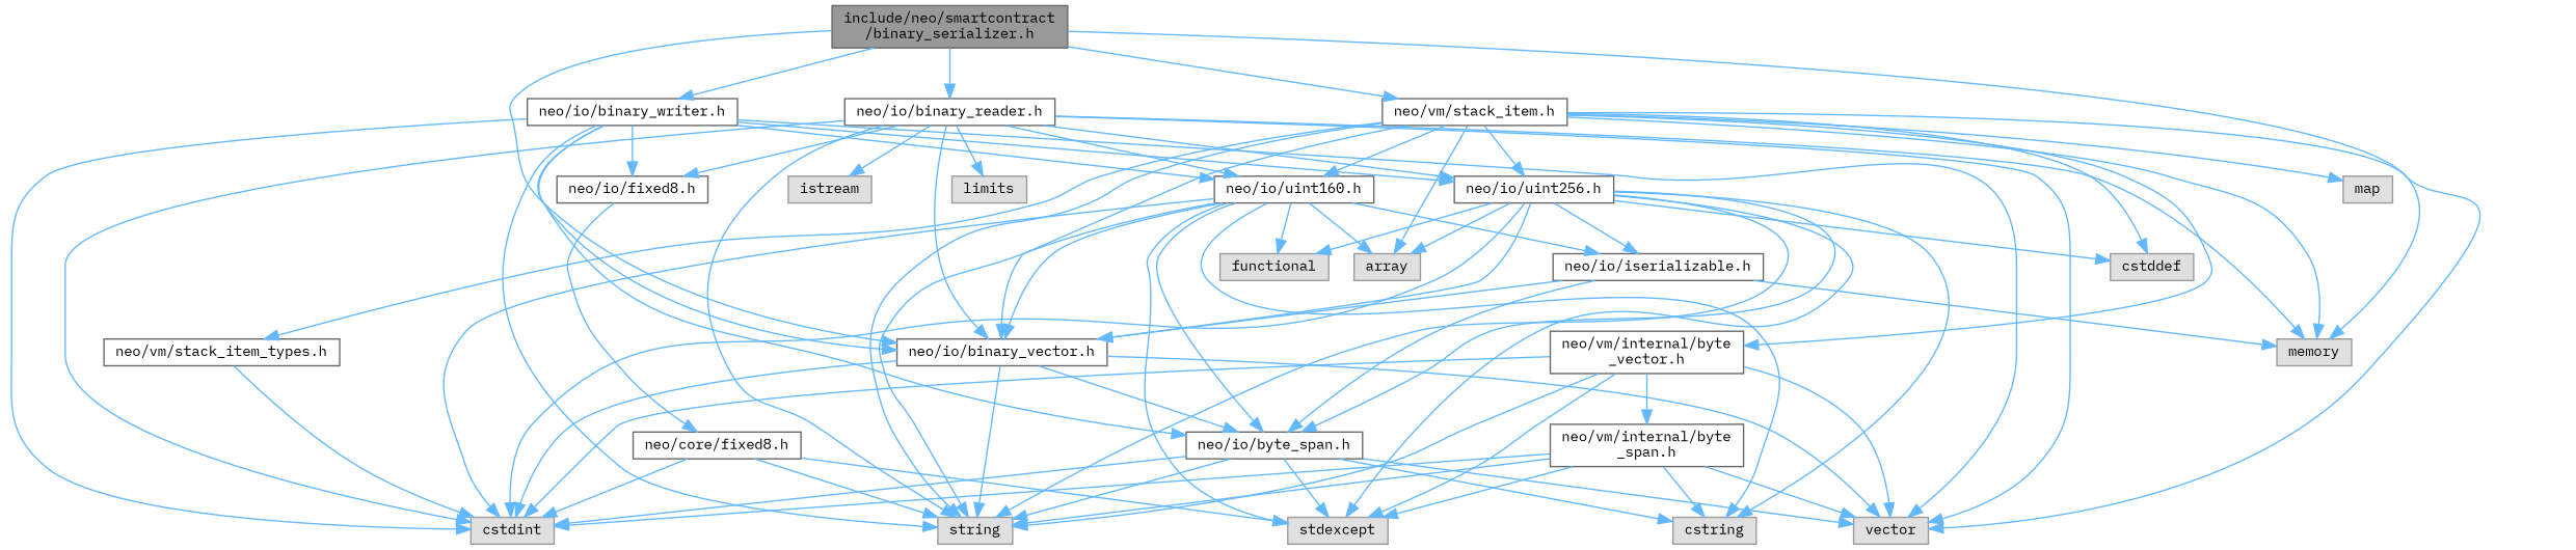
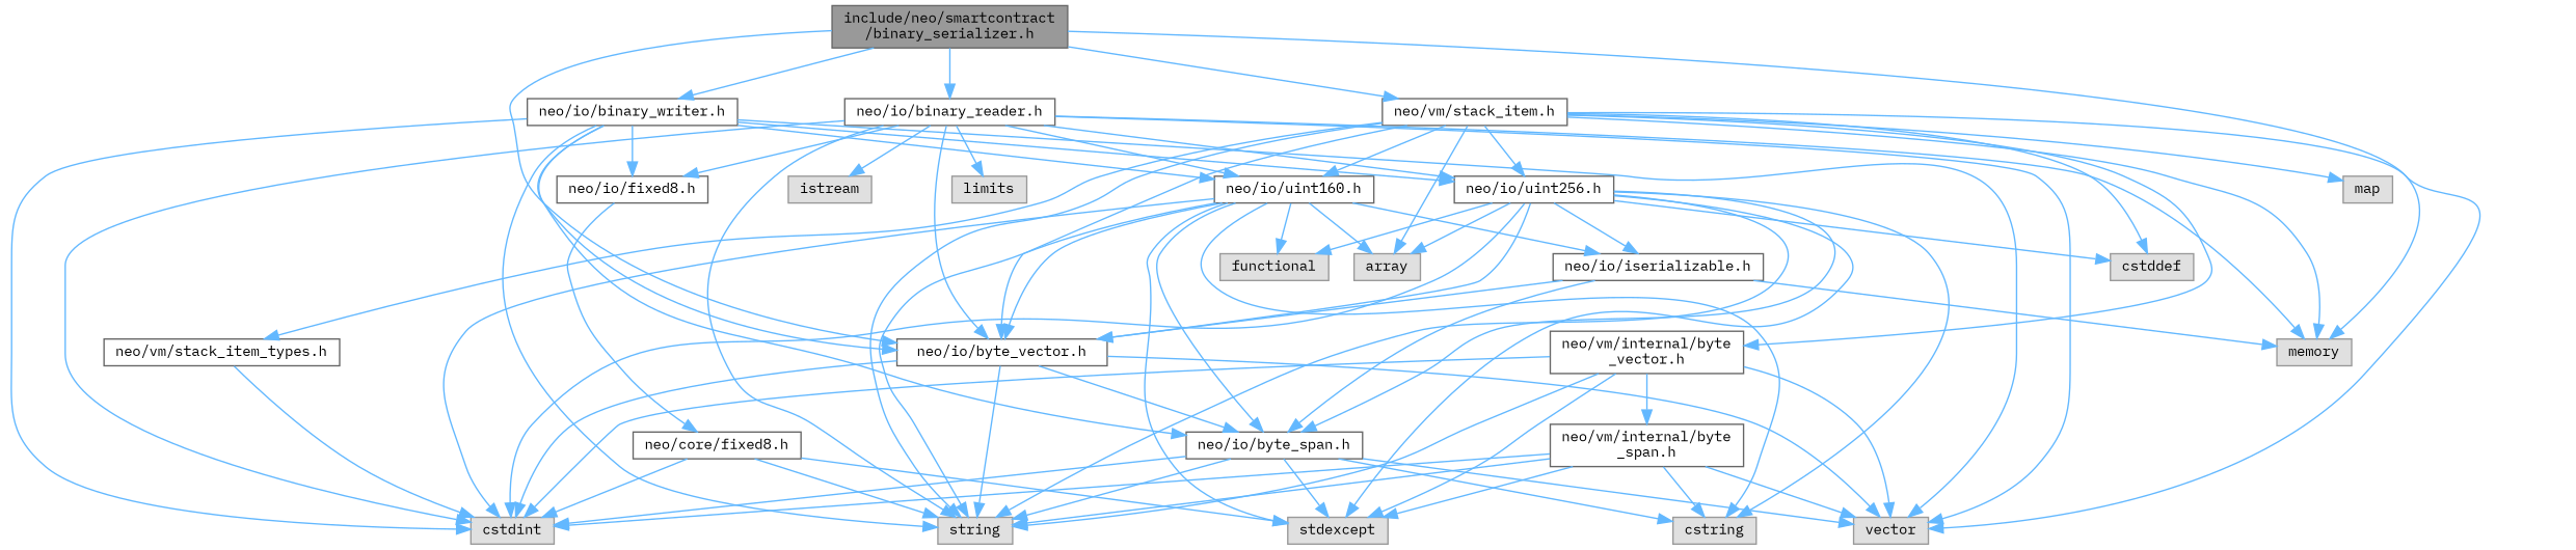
  digraph {
    fontname="IBM Plex Mono"
    node [color=grey40 fillcolor=white fontname="IBM Plex Mono" fontsize=10 shape=box style=filled]
    edge [color=steelblue1 fontname="IBM Plex Mono" fontsize=10 labelfontname=Helvetica labelfontsize=10 style=solid]
    n1 [color=gray40 fillcolor=grey60 fontcolor=black height=0.2 label="include/neo/smartcontract\l/binary_serializer.h" width=0.4]
    n2 [height=0.2 label="neo/io/binary_reader.h" width=0.4]
-   n3 [height=0.2 label="neo/io/binary_vector.h" width=0.4]
+   n3 [height=0.2 label="neo/io/byte_vector.h" width=0.4]
    n4 [color=grey60 fillcolor="#E0E0E0" height=0.2 label=memory width=0.4]
    n5 [height=0.2 label="neo/io/binary_writer.h" width=0.4]
    n6 [height=0.2 label="neo/vm/stack_item.h" width=0.4]
    n7 [color=grey60 fillcolor="#E0E0E0" height=0.2 label=cstdint width=0.4]
    n8 [color=grey60 fillcolor="#E0E0E0" height=0.2 label=string width=0.4]
    n9 [color=grey60 fillcolor="#E0E0E0" height=0.2 label=vector width=0.4]
    n10 [height=0.2 label="neo/io/fixed8.h" width=0.4]
    n11 [color=grey60 fillcolor="#E0E0E0" height=0.2 label=limits width=0.4]
    n12 [height=0.2 label="neo/io/uint160.h" width=0.4]
    n13 [height=0.2 label="neo/io/uint256.h" width=0.4]
    n14 [color=grey60 fillcolor="#E0E0E0" height=0.2 label=istream width=0.4]
    n15 [height=0.2 label="neo/io/byte_span.h" width=0.4]
    n16 [color=grey60 fillcolor="#E0E0E0" height=0.2 label=array width=0.4]
    n17 [color=grey60 fillcolor="#E0E0E0" height=0.2 label=cstddef width=0.4]
    n18 [height=0.2 label="neo/vm/internal/byte\l_vector.h" width=0.4]
    n19 [height=0.2 label="neo/vm/stack_item_types.h" width=0.4]
    n20 [color=grey60 fillcolor="#E0E0E0" height=0.2 label=map width=0.4]
    n21 [height=0.2 label="neo/core/fixed8.h" width=0.4]
    n22 [color=grey60 fillcolor="#E0E0E0" height=0.2 label=cstring width=0.4]
    n23 [color=grey60 fillcolor="#E0E0E0" height=0.2 label=stdexcept width=0.4]
    n24 [height=0.2 label="neo/io/iserializable.h" width=0.4]
    n25 [color=grey60 fillcolor="#E0E0E0" height=0.2 label=functional width=0.4]
    n26 [height=0.2 label="neo/vm/internal/byte\l_span.h" width=0.4]
    n1 -> n2
    n1 -> n3
    n1 -> n4
    n1 -> n5
    n1 -> n6
    n2 -> n3
    n2 -> n4
    n2 -> n7
    n2 -> n8
    n2 -> n9
    n2 -> n10
    n2 -> n11
    n2 -> n12
    n2 -> n13
    n2 -> n14
    n3 -> n7
    n3 -> n8
    n3 -> n9
    n3 -> n15
    n5 -> n3
    n5 -> n7
    n5 -> n8
    n5 -> n9
    n5 -> n10
    n5 -> n12
    n5 -> n13
    n5 -> n15
    n6 -> n3
    n6 -> n4
    n6 -> n8
    n6 -> n9
    n6 -> n12
    n6 -> n13
    n6 -> n16
    n6 -> n17
    n6 -> n18
    n6 -> n19
    n6 -> n20
    n10 -> n21
    n12 -> n3
    n12 -> n7
    n12 -> n8
    n12 -> n15
    n12 -> n16
    n12 -> n22
    n12 -> n23
    n12 -> n24
    n12 -> n25
    n13 -> n3
    n13 -> n7
    n13 -> n8
    n13 -> n15
    n13 -> n16
    n13 -> n17
    n13 -> n22
    n13 -> n23
    n13 -> n24
    n13 -> n25
    n15 -> n7
    n15 -> n8
    n15 -> n9
    n15 -> n22
    n15 -> n23
    n18 -> n7
    n18 -> n8
    n18 -> n9
    n18 -> n23
    n18 -> n26
    n19 -> n7
    n21 -> n7
    n21 -> n8
    n21 -> n23
    n24 -> n3
    n24 -> n4
    n24 -> n15
    n26 -> n7
    n26 -> n8
    n26 -> n9
    n26 -> n22
    n26 -> n23
  }
